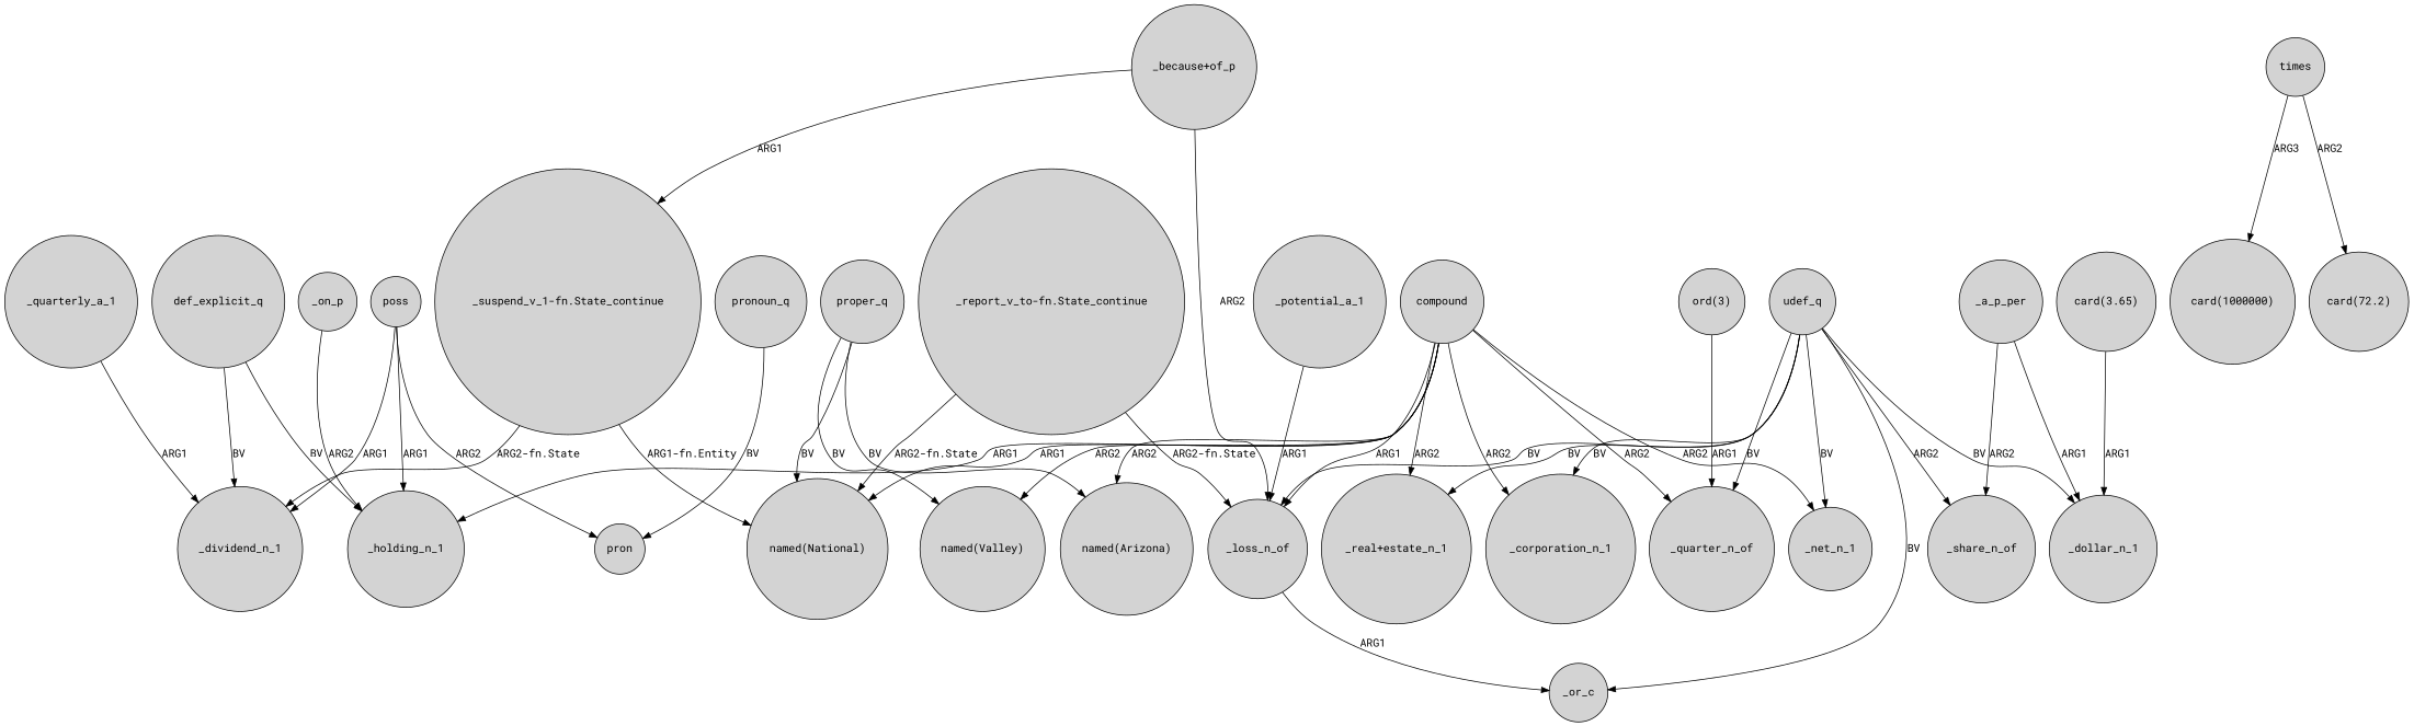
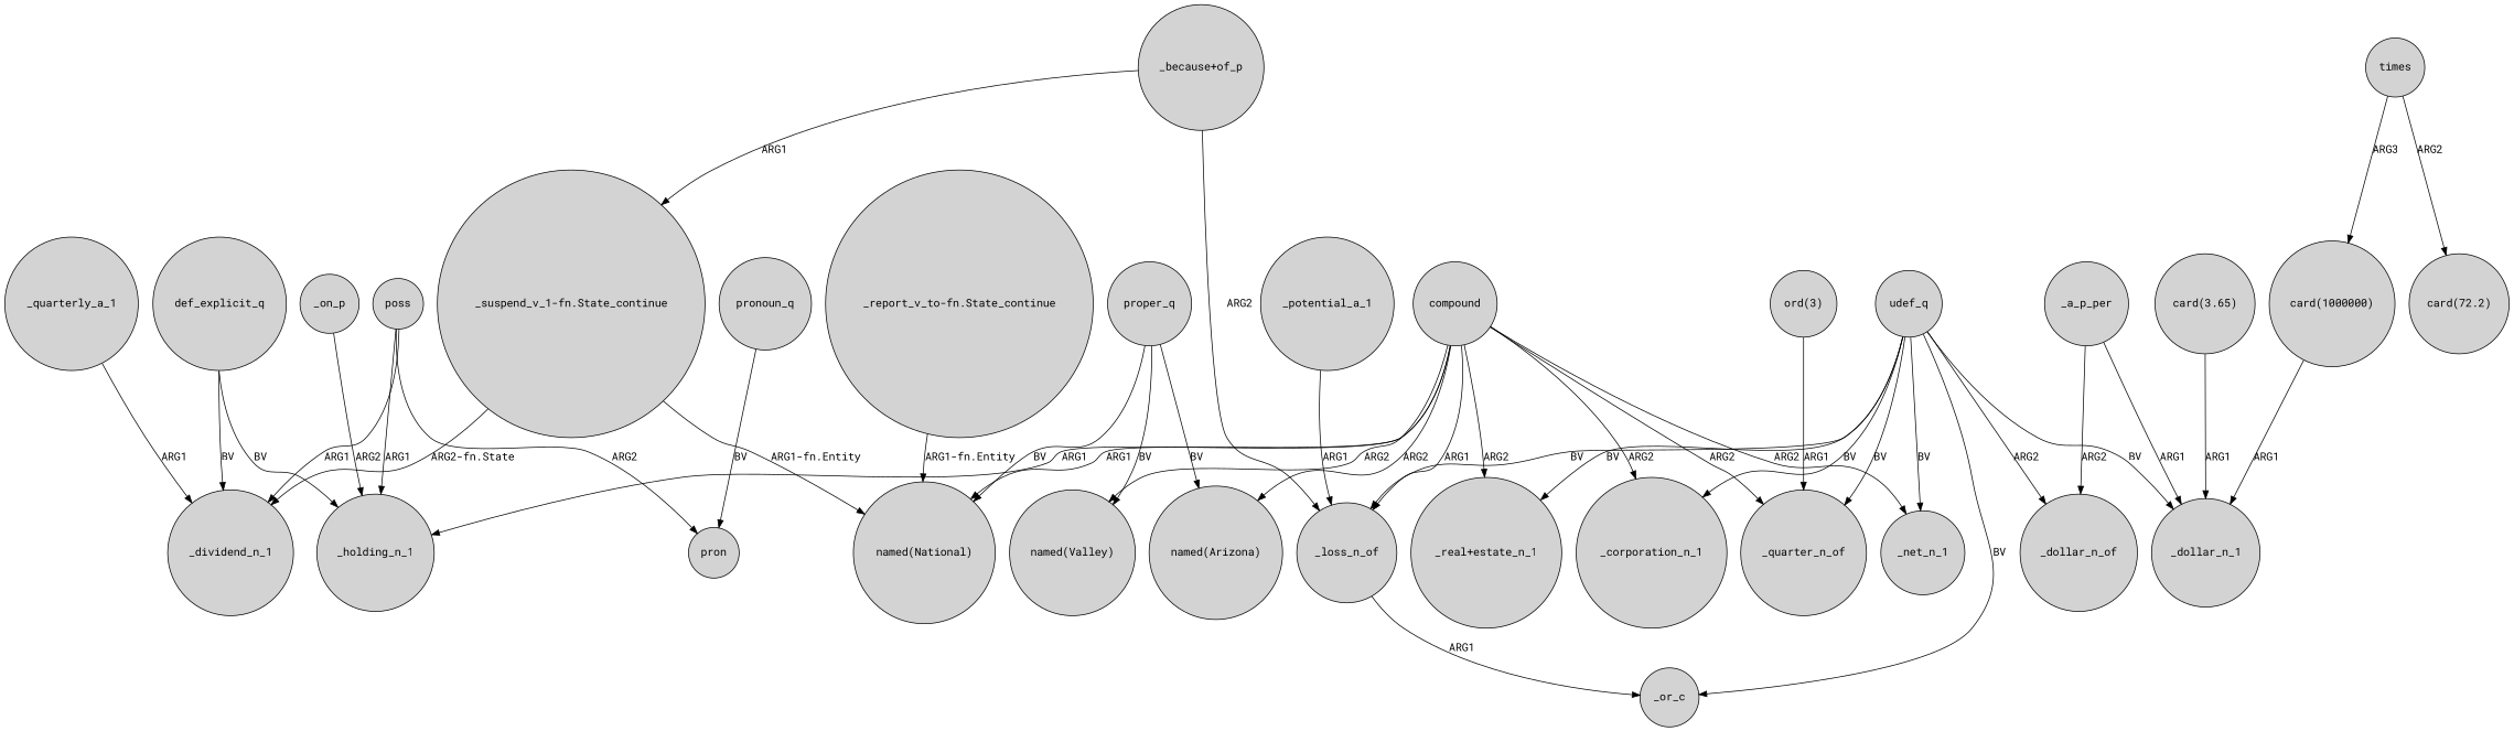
  digraph {
    fontname="Roboto Mono"
    node [fontname="Roboto Mono" shape=circle style=filled]
    edge [fontname="Roboto Mono"]
    proper_q
    "named(Valley)"
    "named(National)"
    "named(Arizona)"
    compound
    _loss_n_of
    _holding_n_1
    _quarter_n_of
    _net_n_1
    "_real+estate_n_1"
    _corporation_n_1
    _or_c
    "_suspend_v_1-fn.State_continue"
    _dividend_n_1
    _on_p
    "_report_v_to-fn.State_continue"
    "_because+of_p"
    poss
    pron
    def_explicit_q
    times
    "card(1000000)"
    "card(72.2)"
    _dollar_n_1
    "ord(3)"
    udef_q
-   _share_n_of
+   _share_n_of [label=_dollar_n_of]
    pronoun_q
    _a_p_per
    _potential_a_1
    _quarterly_a_1
    "card(3.65)"
    proper_q -> "named(Valley)" [label=BV]
    proper_q -> "named(National)" [label=BV]
    proper_q -> "named(Arizona)" [label=BV]
    compound -> "named(Valley)" [label=ARG2]
    compound -> "named(National)" [label=ARG1]
    compound -> "named(Arizona)" [label=ARG2]
    compound -> _loss_n_of [label=ARG1]
    compound -> _holding_n_1 [label=ARG1]
    compound -> _quarter_n_of [label=ARG2]
    compound -> _net_n_1 [label=ARG2]
    compound -> "_real+estate_n_1" [label=ARG2]
    compound -> _corporation_n_1 [label=ARG2]
    _loss_n_of -> _or_c [label=ARG1]
    "_suspend_v_1-fn.State_continue" -> "named(National)" [label="ARG1-fn.Entity"]
    "_suspend_v_1-fn.State_continue" -> _dividend_n_1 [label="ARG2-fn.State"]
    _on_p -> _holding_n_1 [label=ARG2]
-   "_report_v_to-fn.State_continue" -> "named(National)" [label="ARG2-fn.State"]
-   "_report_v_to-fn.State_continue" -> _loss_n_of [label="ARG2-fn.State"]
+   "_report_v_to-fn.State_continue" -> "named(National)" [label="ARG1-fn.Entity"]
    "_because+of_p" -> _loss_n_of [label=ARG2]
    "_because+of_p" -> "_suspend_v_1-fn.State_continue" [label=ARG1]
    poss -> _holding_n_1 [label=ARG1]
    poss -> _dividend_n_1 [label=ARG1]
    poss -> pron [label=ARG2]
    def_explicit_q -> _holding_n_1 [label=BV]
    def_explicit_q -> _dividend_n_1 [label=BV]
    times -> "card(1000000)" [label=ARG3]
    times -> "card(72.2)" [label=ARG2]
+   "card(1000000)" -> _dollar_n_1 [label=ARG1]
    "ord(3)" -> _quarter_n_of [label=ARG1]
    udef_q -> _loss_n_of [label=BV]
    udef_q -> _quarter_n_of [label=BV]
    udef_q -> _net_n_1 [label=BV]
    udef_q -> "_real+estate_n_1" [label=BV]
    udef_q -> _corporation_n_1 [label=BV]
    udef_q -> _or_c [label=BV]
    udef_q -> _dollar_n_1 [label=BV]
    udef_q -> _share_n_of [label=ARG2]
    pronoun_q -> pron [label=BV]
    _a_p_per -> _dollar_n_1 [label=ARG1]
    _a_p_per -> _share_n_of [label=ARG2]
    _potential_a_1 -> _loss_n_of [label=ARG1]
    _quarterly_a_1 -> _dividend_n_1 [label=ARG1]
    "card(3.65)" -> _dollar_n_1 [label=ARG1]
  }
